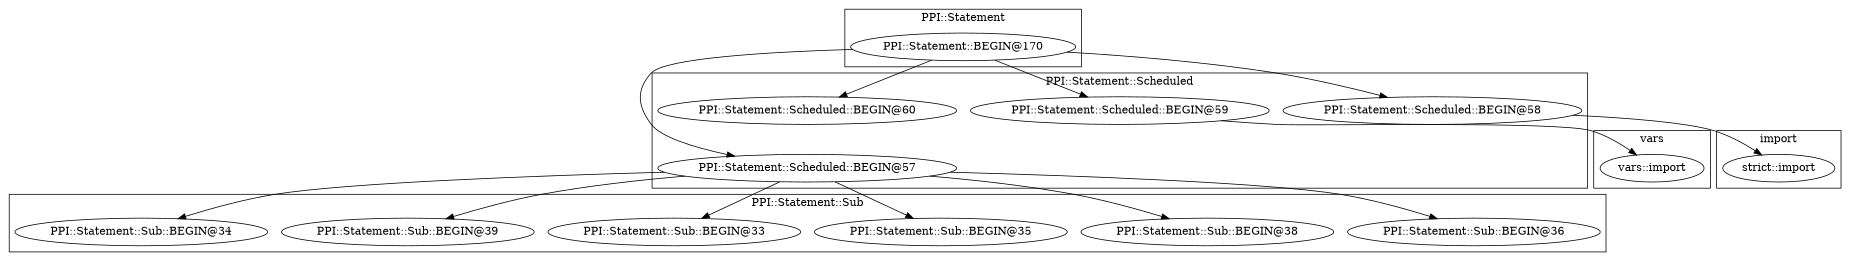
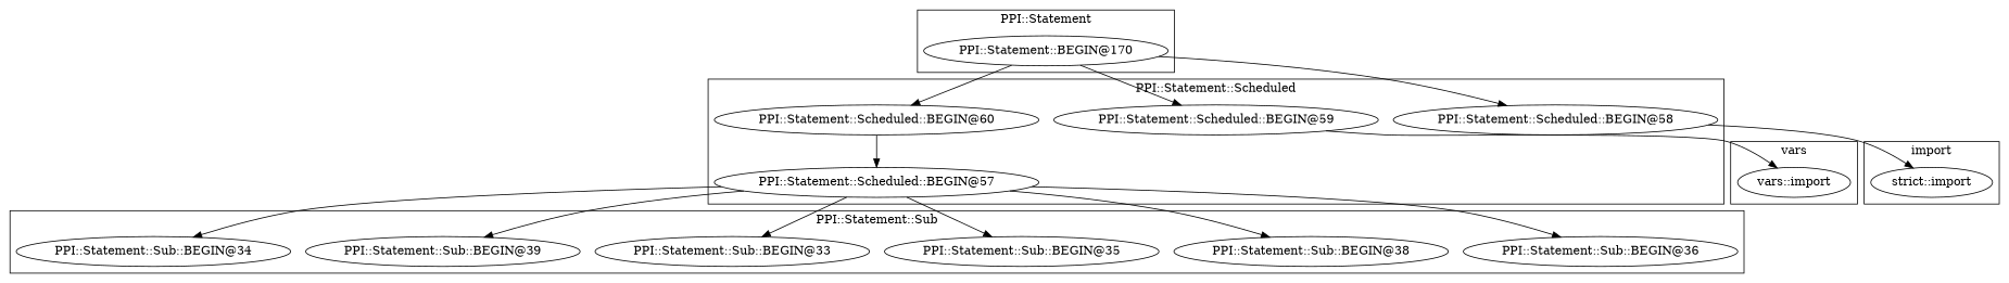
  digraph {
    "PPI::Statement::Sub::BEGIN@36"
    "PPI::Statement::Sub::BEGIN@38"
    "PPI::Statement::Sub::BEGIN@35"
    "PPI::Statement::Sub::BEGIN@33"
    "PPI::Statement::Sub::BEGIN@39"
    "PPI::Statement::Sub::BEGIN@34"
    "PPI::Statement::Scheduled::BEGIN@59"
    "PPI::Statement::Scheduled::BEGIN@57"
    "PPI::Statement::Scheduled::BEGIN@60"
    n10 [label="PPI::Statement::Scheduled::BEGIN@58"]
    "PPI::Statement::BEGIN@170"
    "vars::import"
    "strict::import"
    subgraph cluster_1 {
      label="PPI::Statement::Sub"
      "PPI::Statement::Sub::BEGIN@36"
      "PPI::Statement::Sub::BEGIN@38"
      "PPI::Statement::Sub::BEGIN@35"
      "PPI::Statement::Sub::BEGIN@33"
      "PPI::Statement::Sub::BEGIN@39"
      "PPI::Statement::Sub::BEGIN@34"
    }
    subgraph cluster_2 {
      label="PPI::Statement::Scheduled"
      "PPI::Statement::Scheduled::BEGIN@59"
      "PPI::Statement::Scheduled::BEGIN@57"
      "PPI::Statement::Scheduled::BEGIN@60"
      n10
    }
    subgraph cluster_3 {
      label="PPI::Statement"
      "PPI::Statement::BEGIN@170"
    }
    subgraph cluster_4 {
      label=vars
      "vars::import"
    }
    subgraph cluster_5 {
      label=import
      "strict::import"
    }
    "PPI::Statement::Scheduled::BEGIN@59" -> "vars::import"
    "PPI::Statement::Scheduled::BEGIN@57" -> "PPI::Statement::Sub::BEGIN@36"
    "PPI::Statement::Scheduled::BEGIN@57" -> "PPI::Statement::Sub::BEGIN@38"
    "PPI::Statement::Scheduled::BEGIN@57" -> "PPI::Statement::Sub::BEGIN@35"
    "PPI::Statement::Scheduled::BEGIN@57" -> "PPI::Statement::Sub::BEGIN@33"
    "PPI::Statement::Scheduled::BEGIN@57" -> "PPI::Statement::Sub::BEGIN@39"
    "PPI::Statement::Scheduled::BEGIN@57" -> "PPI::Statement::Sub::BEGIN@34"
    n10 -> "strict::import"
    "PPI::Statement::BEGIN@170" -> "PPI::Statement::Scheduled::BEGIN@59"
-   "PPI::Statement::BEGIN@170" -> "PPI::Statement::Scheduled::BEGIN@57"
+   "PPI::Statement::Scheduled::BEGIN@60" -> "PPI::Statement::Scheduled::BEGIN@57"
    "PPI::Statement::BEGIN@170" -> "PPI::Statement::Scheduled::BEGIN@60"
    "PPI::Statement::BEGIN@170" -> n10
  }
